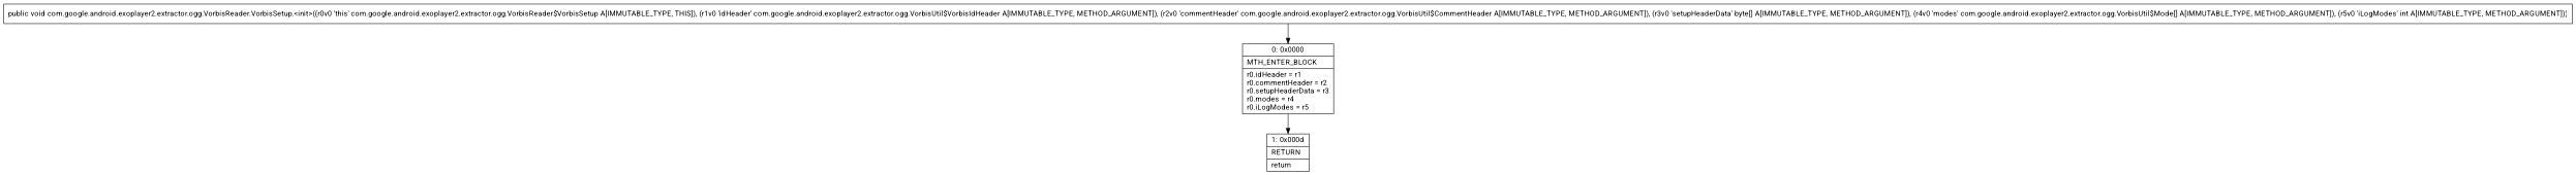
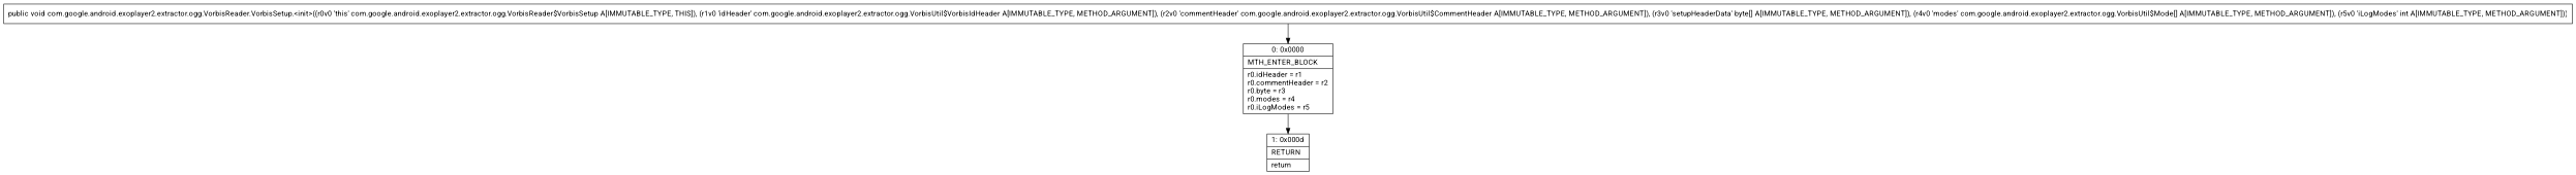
  digraph {
    fontname=Roboto
    node [shape=record fontname=Roboto]
    edge [fontname=Roboto]
-   n1 [label="{0\:\ 0x0000|MTH_ENTER_BLOCK\l|r0.idHeader = r1\lr0.commentHeader = r2\lr0.setupHeaderData = r3\lr0.modes = r4\lr0.iLogModes = r5\l}"]
+   n1 [label="{0\:\ 0x0000|MTH_ENTER_BLOCK\l|r0.idHeader = r1\lr0.commentHeader = r2\lr0.byte = r3\lr0.modes = r4\lr0.iLogModes = r5\l}"]
    n2 [label="{1\:\ 0x000d|RETURN\l|return\l}"]
    n3 [label="{public void com.google.android.exoplayer2.extractor.ogg.VorbisReader.VorbisSetup.\<init\>((r0v0 'this' com.google.android.exoplayer2.extractor.ogg.VorbisReader$VorbisSetup A[IMMUTABLE_TYPE, THIS]), (r1v0 'idHeader' com.google.android.exoplayer2.extractor.ogg.VorbisUtil$VorbisIdHeader A[IMMUTABLE_TYPE, METHOD_ARGUMENT]), (r2v0 'commentHeader' com.google.android.exoplayer2.extractor.ogg.VorbisUtil$CommentHeader A[IMMUTABLE_TYPE, METHOD_ARGUMENT]), (r3v0 'setupHeaderData' byte[] A[IMMUTABLE_TYPE, METHOD_ARGUMENT]), (r4v0 'modes' com.google.android.exoplayer2.extractor.ogg.VorbisUtil$Mode[] A[IMMUTABLE_TYPE, METHOD_ARGUMENT]), (r5v0 'iLogModes' int A[IMMUTABLE_TYPE, METHOD_ARGUMENT])) }"]
    n1 -> n2
    n3 -> n1
  }
